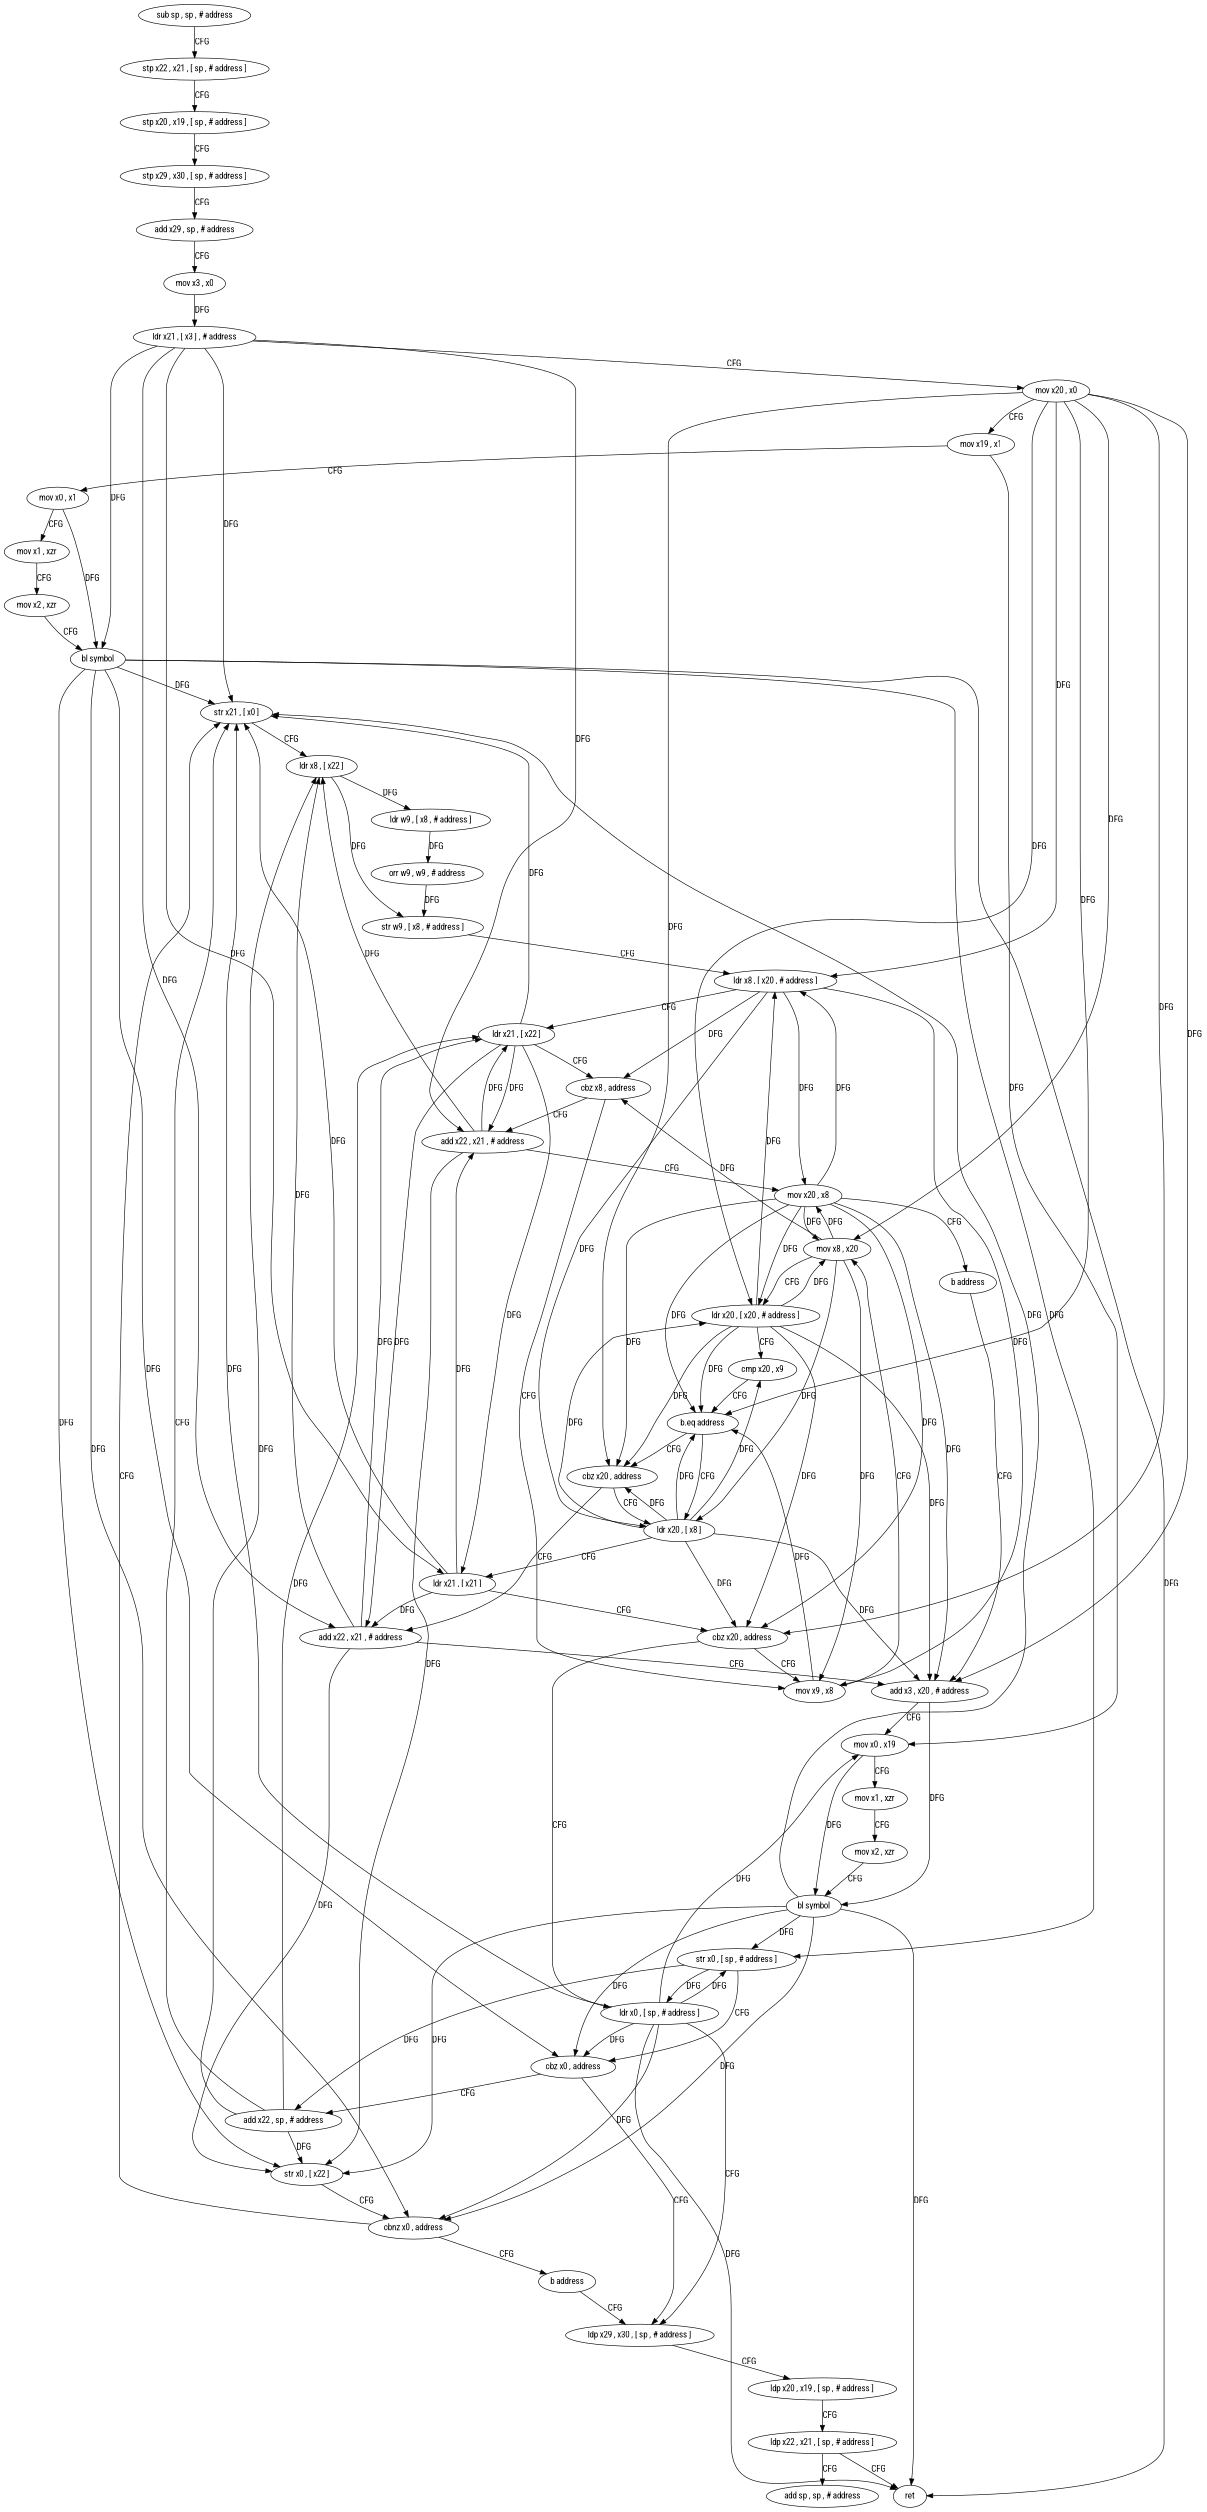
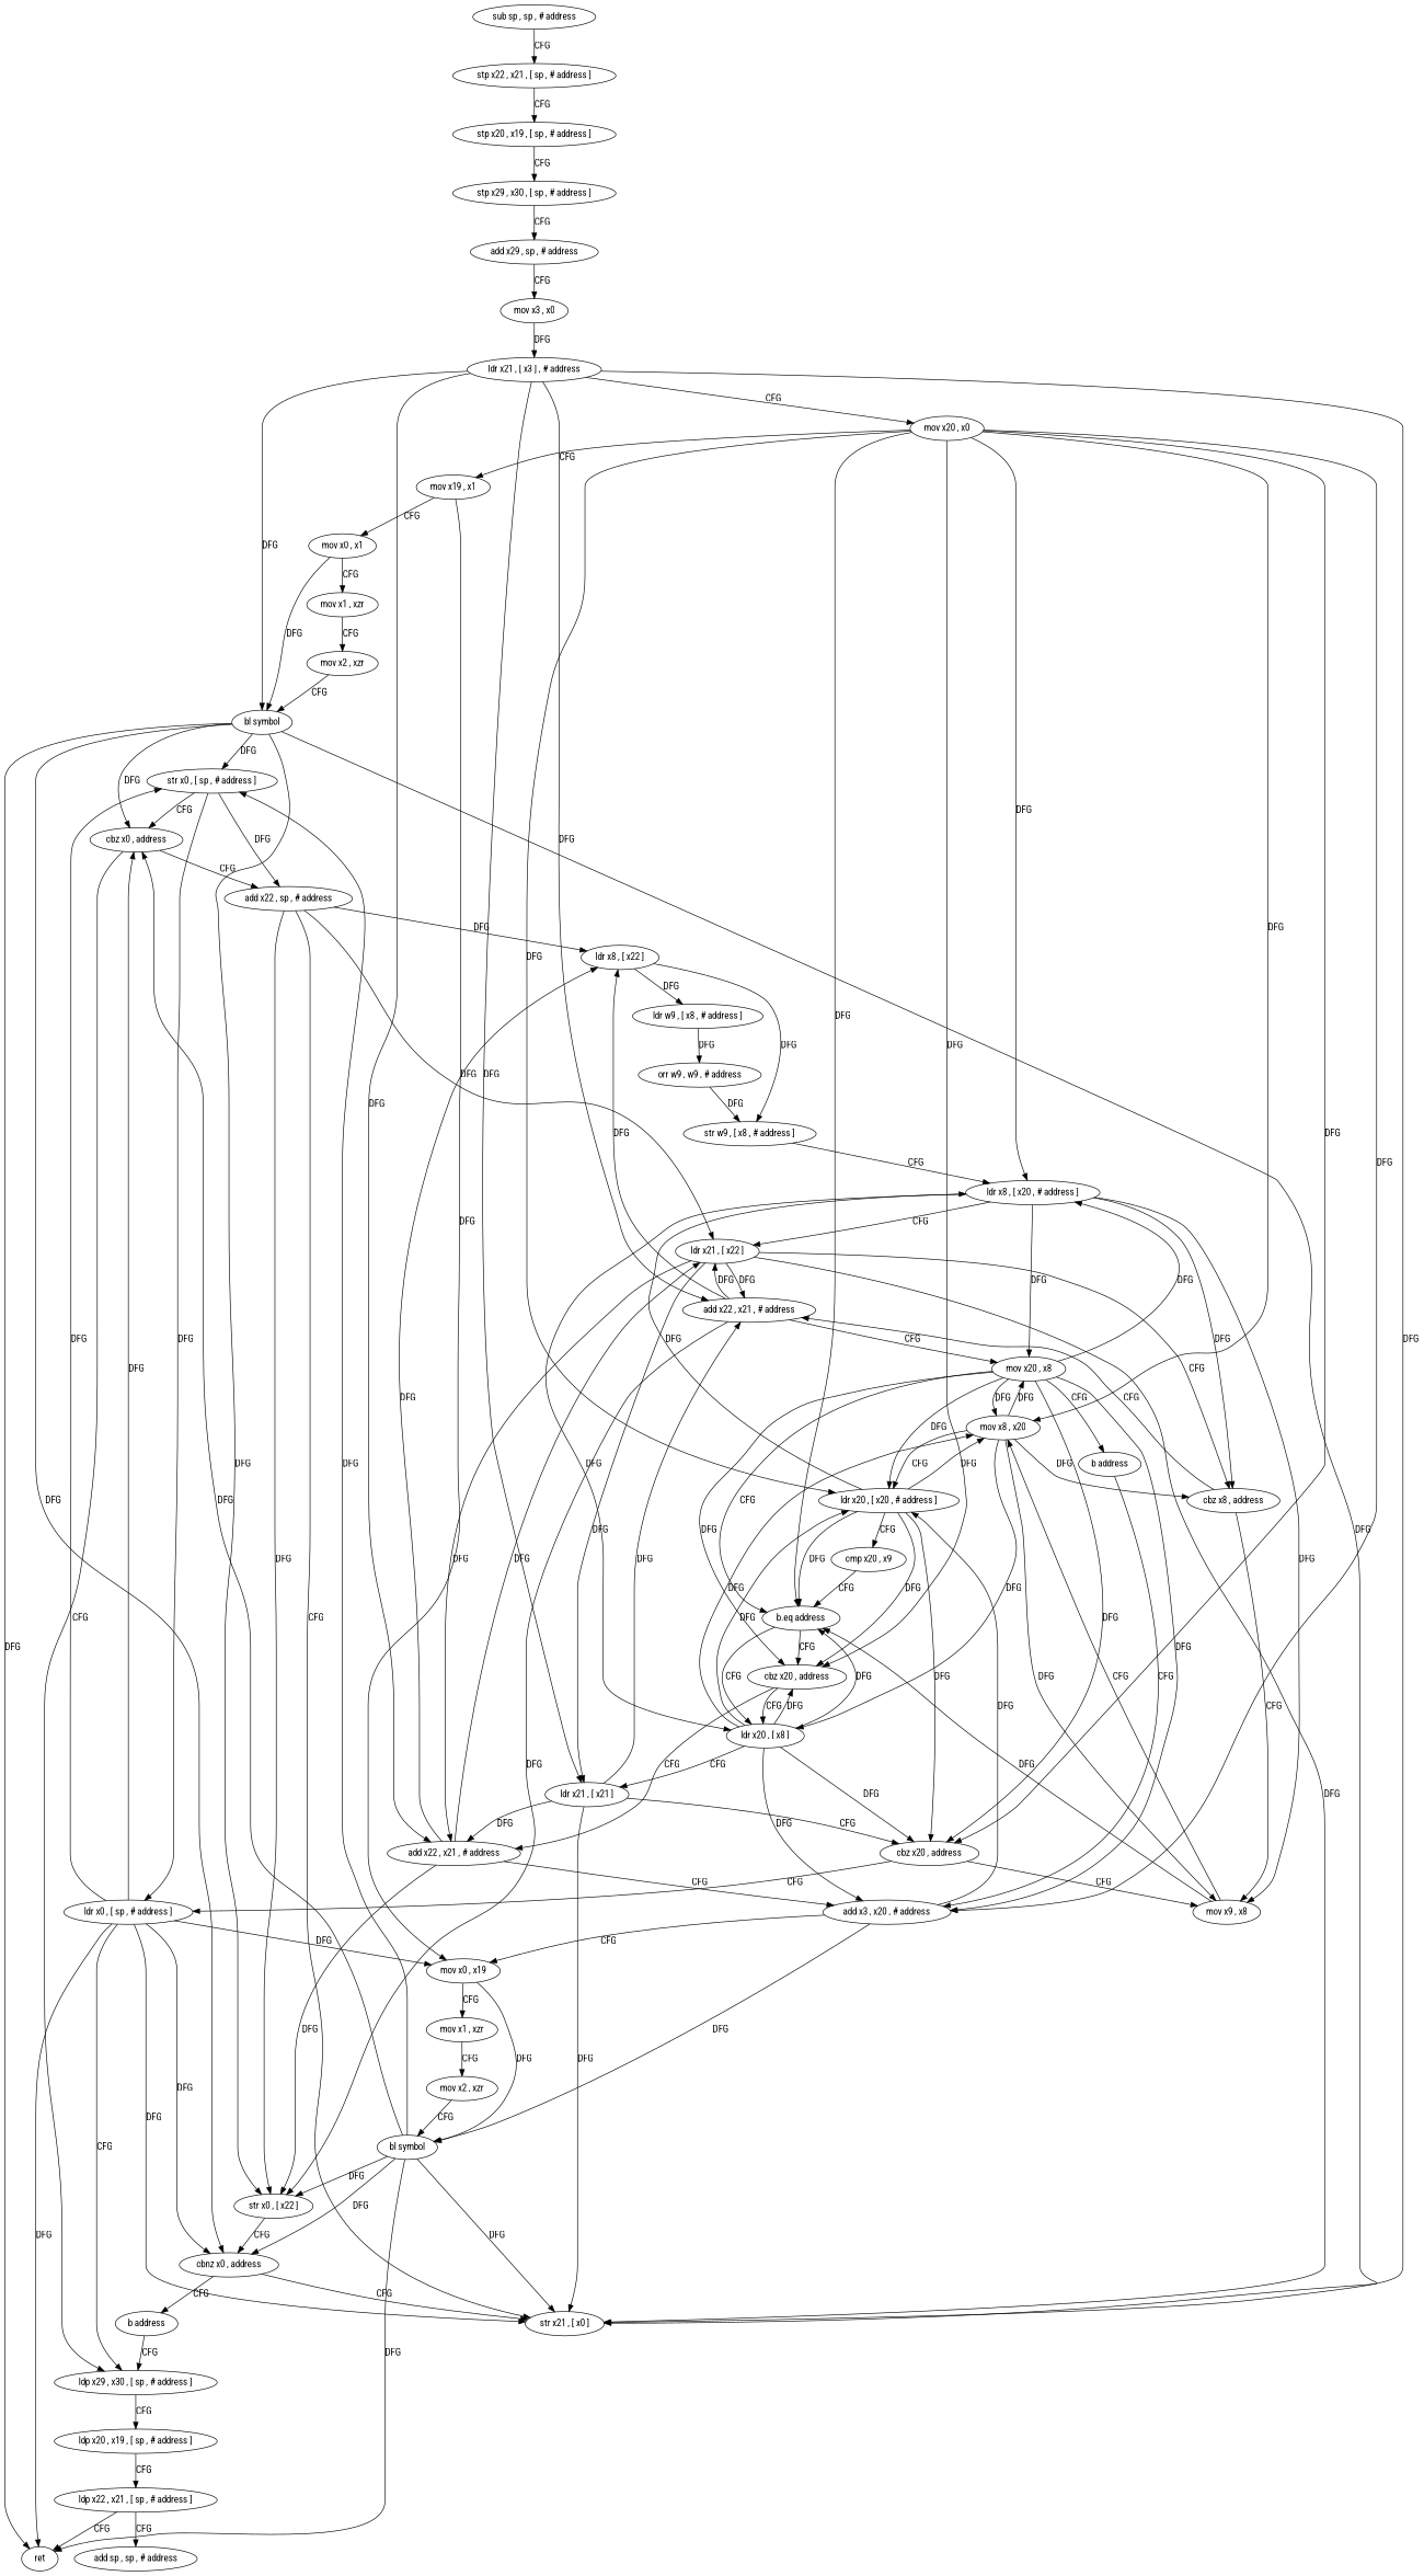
  digraph {
    fontname="Roboto Condensed"
    node [fontname="Roboto Condensed"]
    edge [fontname="Roboto Condensed"]
    n1 [label="sub sp , sp , # address"]
    n2 [label="stp x22 , x21 , [ sp , # address ]"]
    n3 [label="stp x20 , x19 , [ sp , # address ]"]
    n4 [label="stp x29 , x30 , [ sp , # address ]"]
    n5 [label="add x29 , sp , # address"]
    n6 [label="mov x3 , x0"]
    n7 [label="ldr x21 , [ x3 ] , # address"]
    n8 [label="mov x20 , x0"]
    n9 [label="bl symbol"]
    n10 [label="str x21 , [ x0 ]"]
    n11 [label="add x22 , x21 , # address"]
    n12 [label="ldr x21 , [ x21 ]"]
    n13 [label="add x22 , x21 , # address"]
    n14 [label="mov x19 , x1"]
    n15 [label="mov x8 , x20"]
    n16 [label="ldr x20 , [ x20 , # address ]"]
    n17 [label="b.eq address"]
    n18 [label="cbz x20 , address"]
    n19 [label="add x3 , x20 , # address"]
    n20 [label="cbz x20 , address"]
    n21 [label="ldr x8 , [ x20 , # address ]"]
    n22 [label="str x0 , [ sp , # address ]"]
    n23 [label="cbz x0 , address"]
    n24 [label=ret]
    n25 [label="str x0 , [ x22 ]"]
    n26 [label="cbnz x0 , address"]
    n27 [label="ldr x8 , [ x22 ]"]
    n28 [label="ldr x21 , [ x22 ]"]
    n29 [label="mov x20 , x8"]
    n30 [label="mov x0 , x1"]
    n31 [label="mov x0 , x19"]
    n32 [label="mov x9 , x8"]
    n33 [label="ldr x20 , [ x8 ]"]
    n34 [label="cbz x8 , address"]
    n35 [label="cmp x20 , x9"]
    n36 [label="bl symbol"]
    n37 [label="ldr x0 , [ sp , # address ]"]
    n38 [label="mov x1 , xzr"]
    n39 [label="mov x1 , xzr"]
    n40 [label="mov x2 , xzr"]
    n41 [label="add x22 , sp , # address"]
    n42 [label="ldp x29 , x30 , [ sp , # address ]"]
    n43 [label="b address"]
    n44 [label="ldp x20 , x19 , [ sp , # address ]"]
    n45 [label="ldp x22 , x21 , [ sp , # address ]"]
    n46 [label="ldr w9 , [ x8 , # address ]"]
    n47 [label="str w9 , [ x8 , # address ]"]
    n48 [label="add sp , sp , # address"]
    n49 [label="b address"]
    n50 [label="mov x2 , xzr"]
    n51 [label="orr w9 , w9 , # address"]
    n1 -> n2 [label=CFG]
    n2 -> n3 [label=CFG]
    n3 -> n4 [label=CFG]
    n4 -> n5 [label=CFG]
    n5 -> n6 [label=CFG]
    n6 -> n7 [label=DFG]
    n7 -> n8 [label=CFG]
    n7 -> n9 [label=DFG]
    n7 -> n10 [label=DFG]
    n7 -> n11 [label=DFG]
    n7 -> n12 [label=DFG]
    n7 -> n13 [label=DFG]
    n8 -> n14 [label=CFG]
    n8 -> n15 [label=DFG]
    n8 -> n16 [label=DFG]
    n8 -> n17 [label=DFG]
    n8 -> n18 [label=DFG]
    n8 -> n19 [label=DFG]
    n8 -> n20 [label=DFG]
    n8 -> n21 [label=DFG]
    n9 -> n10 [label=DFG]
    n9 -> n22 [label=DFG]
    n9 -> n23 [label=DFG]
    n9 -> n24 [label=DFG]
    n9 -> n25 [label=DFG]
    n9 -> n26 [label=DFG]
-   n10 -> n27 [label=CFG]
    n11 -> n25 [label=DFG]
    n11 -> n27 [label=DFG]
    n11 -> n28 [label=DFG]
    n11 -> n29 [label=CFG]
    n12 -> n10 [label=DFG]
    n12 -> n11 [label=DFG]
    n12 -> n13 [label=DFG]
    n12 -> n20 [label=CFG]
    n13 -> n19 [label=CFG]
    n13 -> n25 [label=DFG]
    n13 -> n27 [label=DFG]
    n13 -> n28 [label=DFG]
    n14 -> n30 [label=CFG]
    n14 -> n31 [label=DFG]
    n15 -> n16 [label=CFG]
    n15 -> n29 [label=DFG]
    n15 -> n32 [label=DFG]
    n15 -> n33 [label=DFG]
    n15 -> n34 [label=DFG]
    n16 -> n15 [label=DFG]
    n16 -> n17 [label=DFG]
    n16 -> n18 [label=DFG]
-   n16 -> n19 [label=DFG]
+   n19 -> n16 [label=DFG]
    n16 -> n20 [label=DFG]
    n16 -> n21 [label=DFG]
    n16 -> n35 [label=CFG]
    n17 -> n18 [label=CFG]
    n17 -> n33 [label=CFG]
    n18 -> n13 [label=CFG]
    n18 -> n33 [label=CFG]
    n19 -> n31 [label=CFG]
    n19 -> n36 [label=DFG]
    n20 -> n32 [label=CFG]
    n20 -> n37 [label=CFG]
    n21 -> n28 [label=CFG]
    n21 -> n29 [label=DFG]
    n21 -> n32 [label=DFG]
    n21 -> n33 [label=DFG]
    n21 -> n34 [label=DFG]
    n22 -> n23 [label=CFG]
    n22 -> n37 [label=DFG]
    n22 -> n41 [label=DFG]
    n23 -> n41 [label=CFG]
    n23 -> n42 [label=CFG]
    n25 -> n26 [label=CFG]
    n26 -> n10 [label=CFG]
    n26 -> n43 [label=CFG]
    n27 -> n46 [label=DFG]
    n27 -> n47 [label=DFG]
    n28 -> n10 [label=DFG]
    n28 -> n11 [label=DFG]
    n28 -> n12 [label=DFG]
    n28 -> n13 [label=DFG]
    n28 -> n34 [label=CFG]
    n29 -> n15 [label=DFG]
    n29 -> n16 [label=DFG]
-   n29 -> n17 [label=DFG]
+   n29 -> n17 [label=CFG]
    n29 -> n18 [label=DFG]
    n29 -> n19 [label=DFG]
    n29 -> n20 [label=DFG]
    n29 -> n21 [label=DFG]
    n29 -> n49 [label=CFG]
    n30 -> n9 [label=DFG]
    n30 -> n38 [label=CFG]
    n31 -> n36 [label=DFG]
    n31 -> n39 [label=CFG]
    n32 -> n15 [label=CFG]
    n32 -> n17 [label=DFG]
    n33 -> n12 [label=CFG]
-   n33 -> n35 [label=DFG]
+   n33 -> n15 [label=DFG]
    n33 -> n16 [label=DFG]
    n33 -> n17 [label=DFG]
    n33 -> n18 [label=DFG]
    n33 -> n19 [label=DFG]
    n33 -> n20 [label=DFG]
    n34 -> n11 [label=CFG]
    n34 -> n32 [label=CFG]
    n35 -> n17 [label=CFG]
    n36 -> n10 [label=DFG]
    n36 -> n22 [label=DFG]
    n36 -> n23 [label=DFG]
    n36 -> n24 [label=DFG]
    n36 -> n25 [label=DFG]
    n36 -> n26 [label=DFG]
    n37 -> n10 [label=DFG]
    n37 -> n22 [label=DFG]
    n37 -> n23 [label=DFG]
    n37 -> n24 [label=DFG]
    n37 -> n26 [label=DFG]
    n37 -> n31 [label=DFG]
    n37 -> n42 [label=CFG]
    n38 -> n40 [label=CFG]
    n39 -> n50 [label=CFG]
    n40 -> n9 [label=CFG]
    n41 -> n10 [label=CFG]
    n41 -> n25 [label=DFG]
    n41 -> n27 [label=DFG]
    n41 -> n28 [label=DFG]
    n42 -> n44 [label=CFG]
    n43 -> n42 [label=CFG]
    n44 -> n45 [label=CFG]
    n45 -> n24 [label=CFG]
    n45 -> n48 [label=CFG]
    n46 -> n51 [label=DFG]
    n47 -> n21 [label=CFG]
    n49 -> n19 [label=CFG]
    n50 -> n36 [label=CFG]
    n51 -> n47 [label=DFG]
  }
